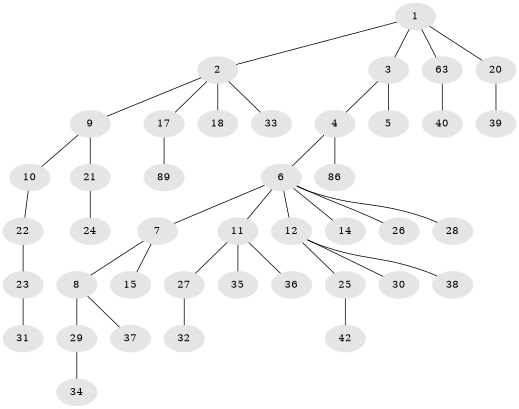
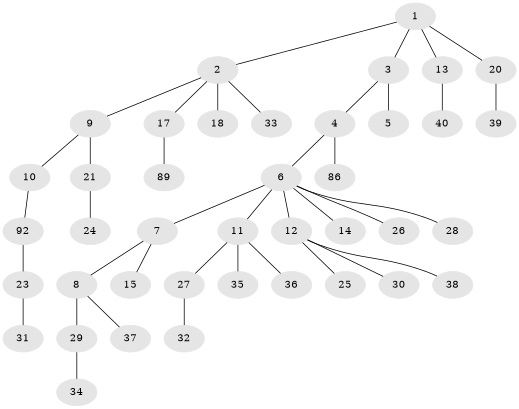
  graph {
    node [color=gray90 style=filled]
    edge [weight=1.0]
    1
    2
    3
-   13 [label=63]
+   13
    20
    9
    17
    18
    33
    4
    5
    40
    39
    10
    21
    n16 [label=89]
    6
    n18 [label=86]
    7
    11
    12
    14
    26
    28
    8
    15
    27
    35
    36
    25
    30
    38
    29
    37
    34
-   22
+   22 [label=92]
    24
    23
    32
-   42
    31
    1 -- 2
    1 -- 3
    1 -- 13
    1 -- 20
    2 -- 9
    2 -- 17
    2 -- 18
    2 -- 33
    3 -- 4
    3 -- 5 [weight=3.0]
    13 -- 40
    20 -- 39
    9 -- 10
    9 -- 21
    17 -- n16
    4 -- 6
    4 -- n18 [weight=3.0]
    10 -- 22
    21 -- 24
    6 -- 7 [weight=2.0]
    6 -- 11
    6 -- 12
    6 -- 14
    6 -- 26
    6 -- 28
    7 -- 8
    7 -- 15
    11 -- 27
    11 -- 35
    11 -- 36
    12 -- 25
    12 -- 30
    12 -- 38
    8 -- 29 [weight=2.0]
    8 -- 37
    27 -- 32
-   25 -- 42
    29 -- 34
    22 -- 23
    23 -- 31
  }
